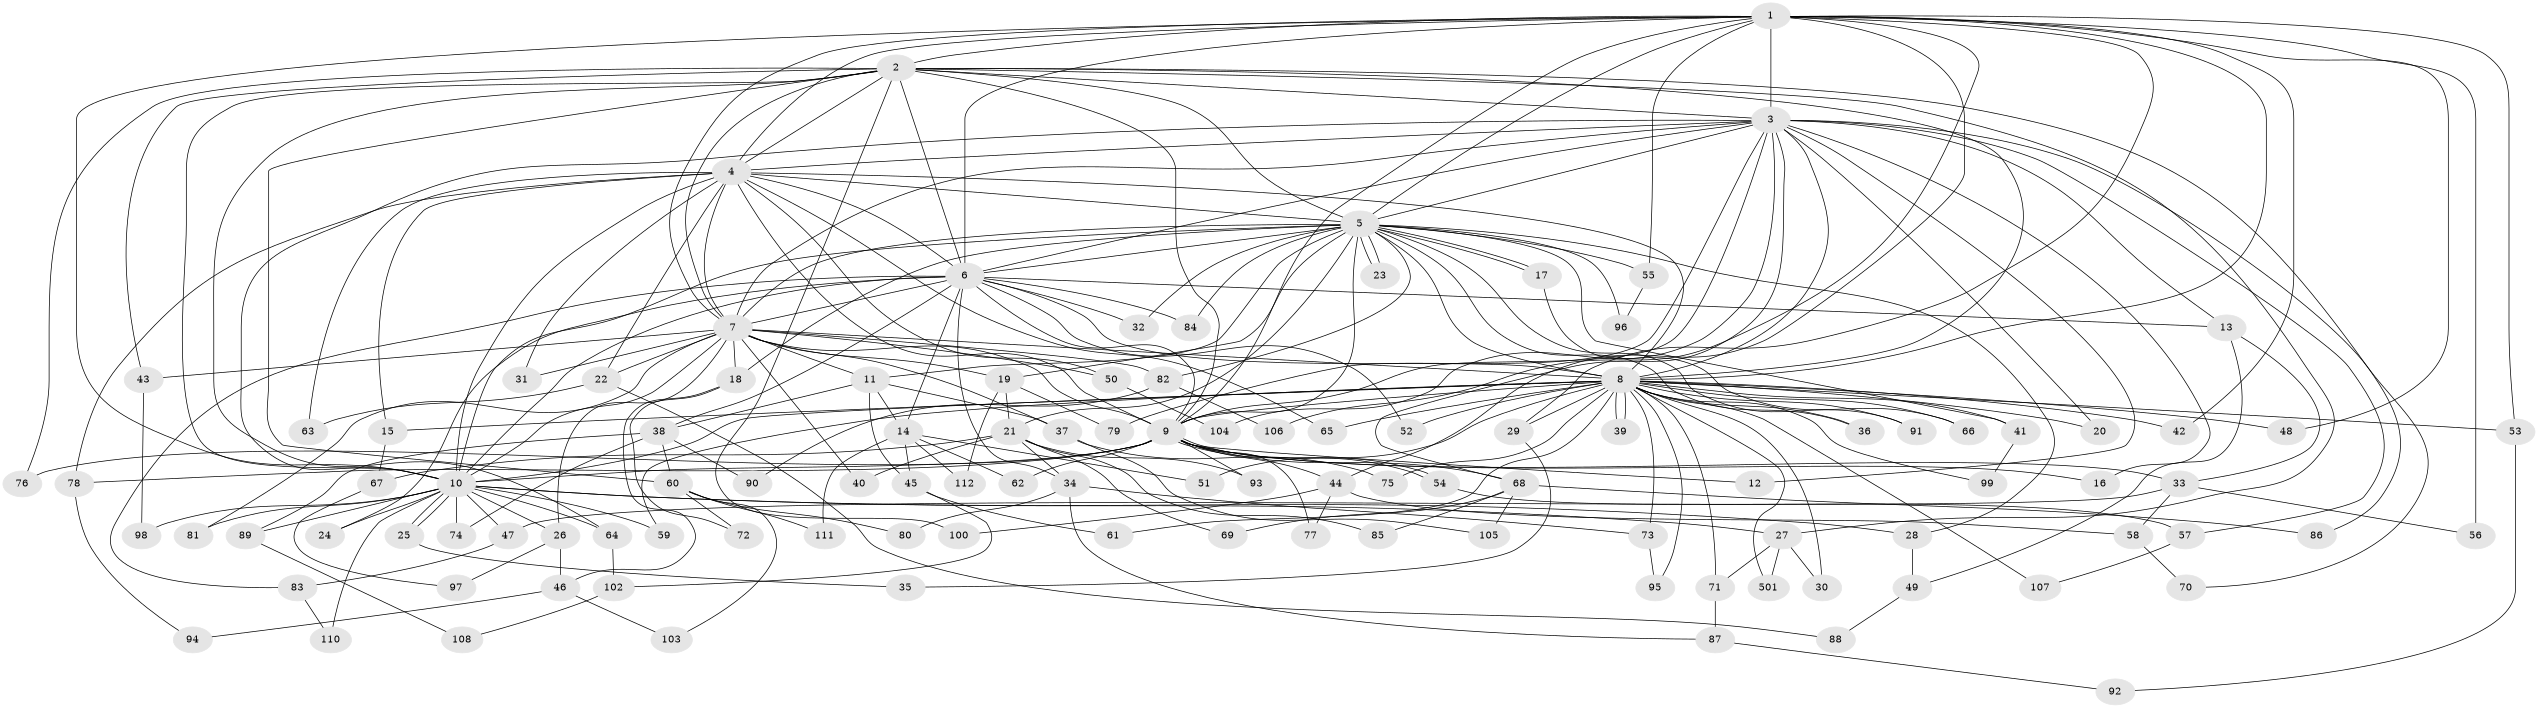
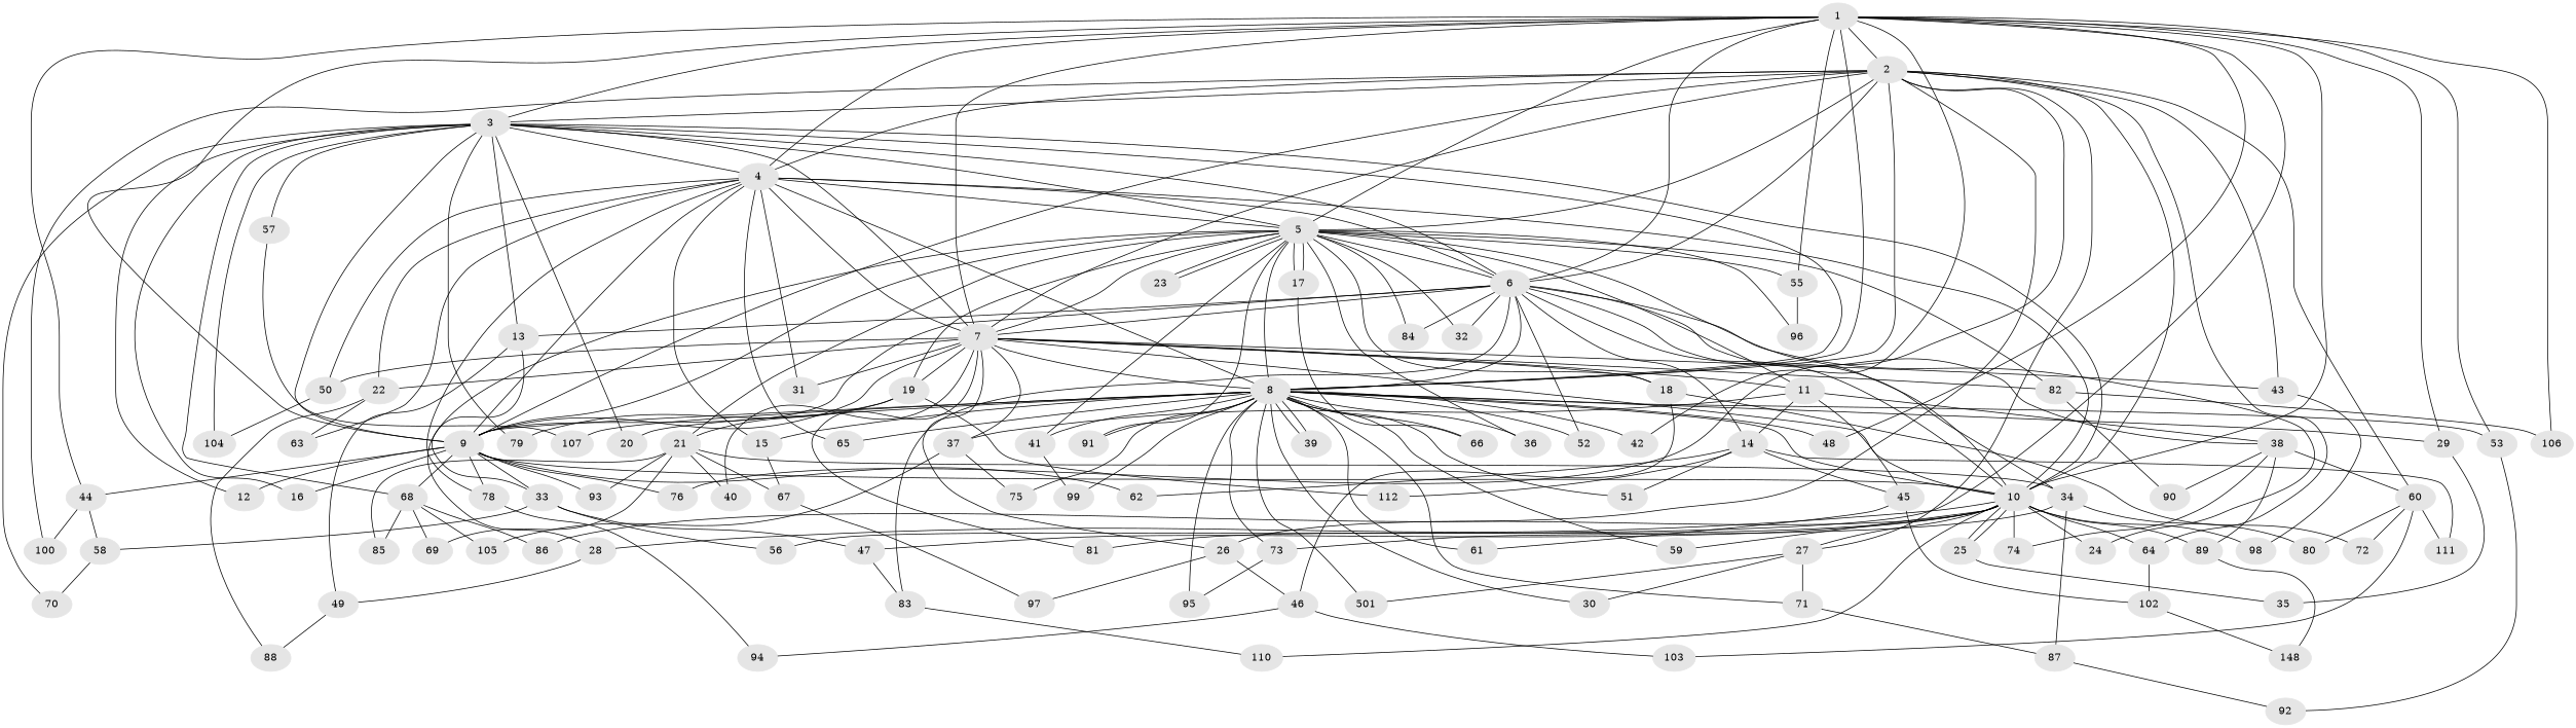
  graph {
    node [color=gray90 style=filled]
    1
    2
    3
    4
    5
    6
    7
    8
    9
    10
    29
    42
    44
    48
    53
    55
    56
    106
    27
    43
    60
    64
    76
    86
    100
    12
    13
    16
    20
    57
    68
    70
    79
    104
    15
    22
    31
    50
    63
    65
    78
    11
    17
    18
    19
    21
    23
    28
    32
    36
    41
    82
    84
    91
    96
    14
    24
    34
    38
    52
    83
    26
    37
    40
    81
    30
    39
    51
    59
    61
    66
    71
    73
    75
    95
    99
    n77 [label=501]
    107
    33
-   54
    62
-   77
    93
    25
    47
    74
    89
    98
    110
    35
    58
    92
    111
    72
    80
    103
    102
    49
    69
    85
    105
    67
    88
    94
    45
    46
    112
    90
    87
    97
-   108
+   108 [label=148]
    1 -- 2
    1 -- 3
    1 -- 4
    1 -- 5
    1 -- 6
    1 -- 7
    1 -- 8
    1 -- 9
    1 -- 10
    1 -- 29
    1 -- 42
    1 -- 44
    1 -- 48
    1 -- 53
    1 -- 55
    1 -- 56
    1 -- 106
    2 -- 3
    2 -- 4
    2 -- 5
    2 -- 6
    2 -- 7
    2 -- 8
    2 -- 9
    2 -- 10
    2 -- 27
    2 -- 43
    2 -- 60
    2 -- 64
    2 -- 76
    2 -- 86
    2 -- 100
    3 -- 4
    3 -- 5
    3 -- 6
    3 -- 7
    3 -- 8
    3 -- 9
    3 -- 10
    3 -- 12
    3 -- 13
    3 -- 16
    3 -- 20
    3 -- 57
    3 -- 68
    3 -- 70
    3 -- 79
    3 -- 104
    4 -- 5
    4 -- 6
    4 -- 7
    4 -- 8
    4 -- 9
    4 -- 10
    4 -- 15
    4 -- 22
    4 -- 31
    4 -- 50
    4 -- 63
    4 -- 65
    4 -- 78
    5 -- 6
    5 -- 7
    5 -- 8
    5 -- 9
    5 -- 10
    5 -- 55
    5 -- 11
    5 -- 17
    5 -- 17
    5 -- 18
    5 -- 19
    5 -- 21
    5 -- 23
    5 -- 23
    5 -- 28
    5 -- 32
    5 -- 36
    5 -- 41
    5 -- 82
    5 -- 84
    5 -- 91
    5 -- 96
    6 -- 7
    6 -- 8
    6 -- 9
    6 -- 10
    6 -- 13
    6 -- 32
    6 -- 84
    6 -- 14
    6 -- 24
    6 -- 34
    6 -- 38
    6 -- 52
    6 -- 83
    7 -- 8
    7 -- 9
    7 -- 10
    7 -- 43
    7 -- 22
    7 -- 31
    7 -- 50
    7 -- 11
    7 -- 18
    7 -- 19
    7 -- 82
    7 -- 26
    7 -- 37
    7 -- 40
    7 -- 81
    8 -- 9
    8 -- 10
    8 -- 29
    8 -- 42
    8 -- 48
    8 -- 53
    8 -- 20
    8 -- 15
    8 -- 65
    8 -- 36
    8 -- 41
    8 -- 91
    8 -- 52
    8 -- 30
    8 -- 39
    8 -- 39
    8 -- 51
    8 -- 59
    8 -- 61
    8 -- 66
    8 -- 71
    8 -- 73
    8 -- 75
    8 -- 95
    8 -- 99
    8 -- n77
    8 -- 107
    9 -- 10
    9 -- 44
    9 -- 76
    9 -- 12
    9 -- 16
    9 -- 68
    9 -- 78
    9 -- 33
-   9 -- 54
-   9 -- 54
    9 -- 62
-   9 -- 77
    9 -- 93
    10 -- 27
    10 -- 64
    10 -- 28
    10 -- 24
    10 -- 26
    10 -- 81
    10 -- 59
    10 -- 25
    10 -- 25
    10 -- 47
    10 -- 74
    10 -- 89
    10 -- 98
    10 -- 110
    29 -- 35
    44 -- 100
-   44 -- 77
    44 -- 58
    53 -- 92
    55 -- 96
    27 -- 30
    27 -- 71
    27 -- n77
    43 -- 98
    60 -- 111
    60 -- 72
    60 -- 80
    60 -- 103
    64 -- 102
    13 -- 33
    13 -- 49
    57 -- 107
    68 -- 86
    68 -- 69
    68 -- 85
    68 -- 105
    15 -- 67
    22 -- 63
    22 -- 88
    50 -- 104
    78 -- 94
    11 -- 14
    11 -- 38
    11 -- 37
    11 -- 45
    17 -- 66
    18 -- 72
    18 -- 46
    19 -- 79
    19 -- 21
    19 -- 112
    21 -- 34
    21 -- 40
    21 -- 93
    21 -- 69
    21 -- 85
    21 -- 67
    28 -- 49
    41 -- 99
    82 -- 106
    82 -- 90
    14 -- 51
    14 -- 62
    14 -- 111
    14 -- 45
    14 -- 112
    34 -- 73
    34 -- 80
    34 -- 87
    38 -- 60
    38 -- 74
    38 -- 89
    38 -- 90
    83 -- 110
    26 -- 46
    26 -- 97
    37 -- 75
    37 -- 105
    71 -- 87
    73 -- 95
    33 -- 56
    33 -- 47
    33 -- 58
-   54 -- 57
    25 -- 35
    47 -- 83
    89 -- 108
    58 -- 70
    102 -- 108
    49 -- 88
    67 -- 97
    45 -- 61
    45 -- 102
    46 -- 103
    46 -- 94
    87 -- 92
  }
